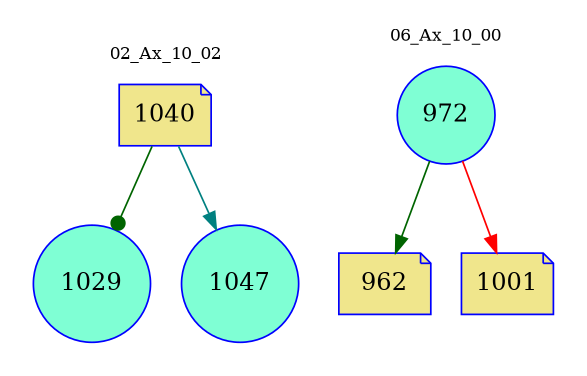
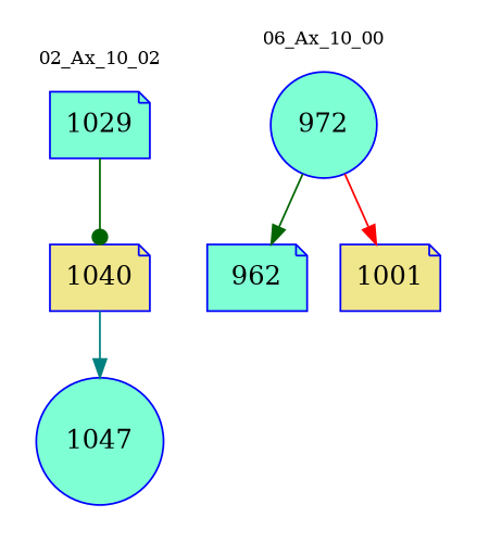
  digraph {
    node [color=blue fillcolor=khaki shape=note style=filled]
    edge [arrowhead=normal color=darkgreen]
    n1 [label=1040]
-   n2 [fillcolor=aquamarine label=1029 shape=circle]
+   n2 [fillcolor=aquamarine label=1029]
    n3 [fillcolor=aquamarine label=1047 shape=circle]
    n4 [fillcolor=aquamarine label=972 shape=circle]
-   n5 [label=962]
+   n5 [fillcolor=aquamarine label=962]
    n6 [label=1001]
    subgraph cluster_1 {
      color=white
      fontsize=10
      label="02_Ax_10_02"
      n1
      n2
      n3
    }
    subgraph cluster_2 {
      color=white
      fontsize=10
      label="06_Ax_10_00"
      n4
      n5
      n6
    }
-   n1 -> n2 [arrowhead=dot]
+   n2 -> n1 [arrowhead=dot]
    n1 -> n3 [color=teal]
    n4 -> n5
    n4 -> n6 [color=red]
  }
